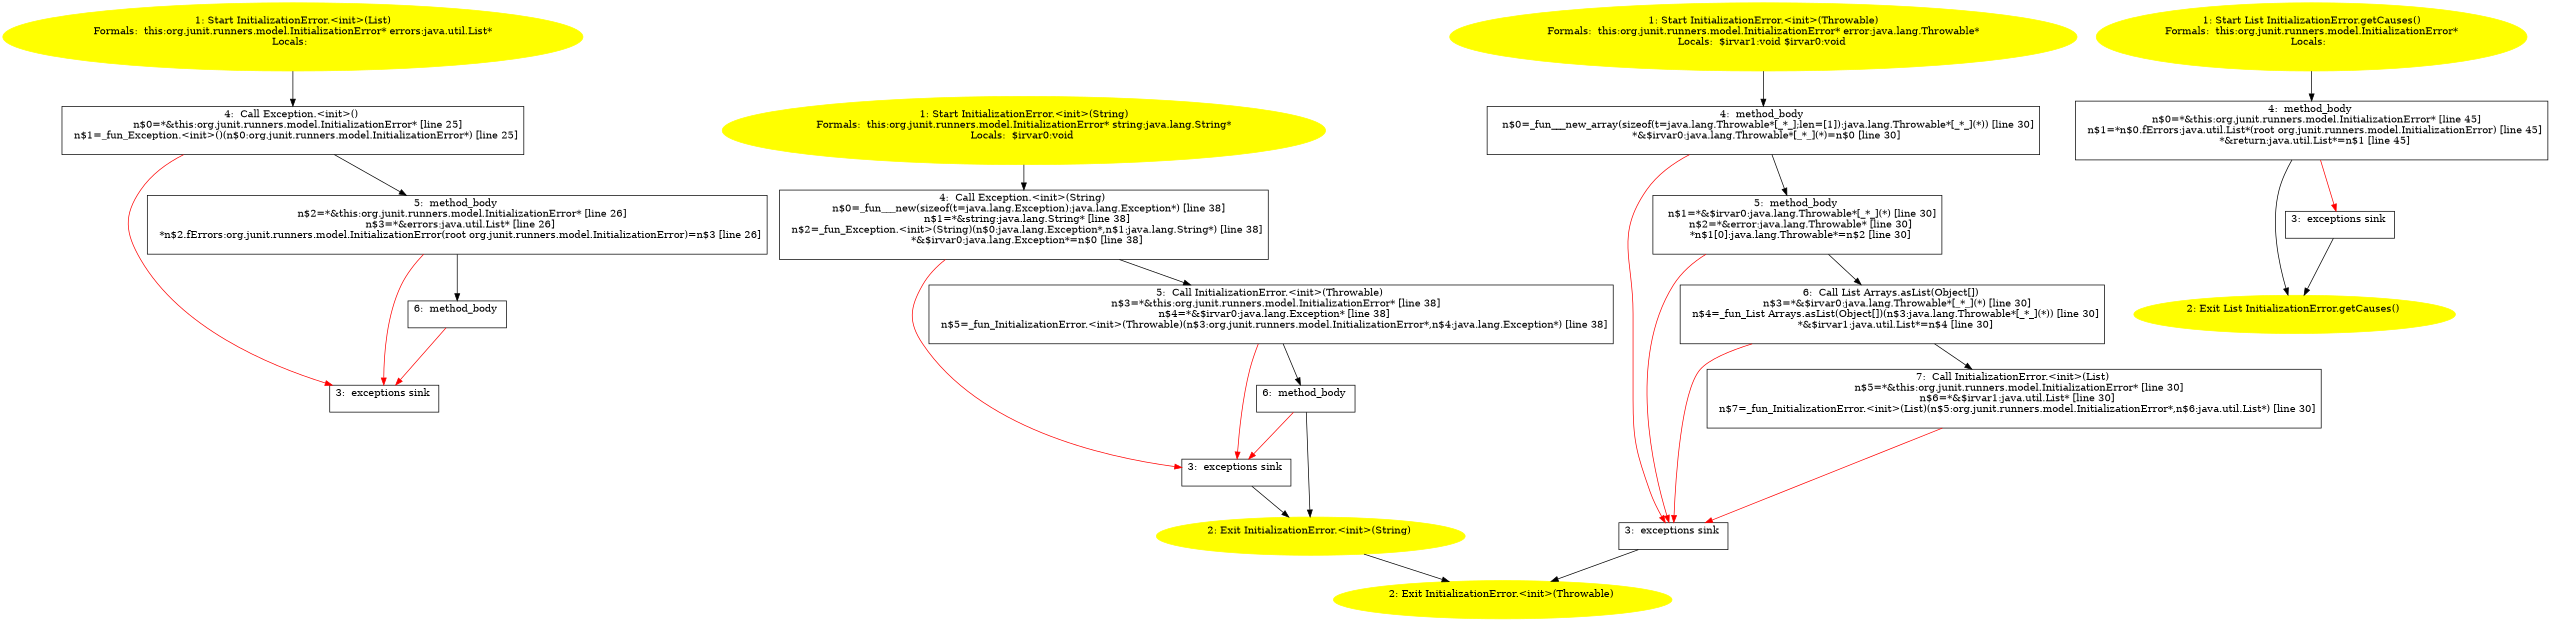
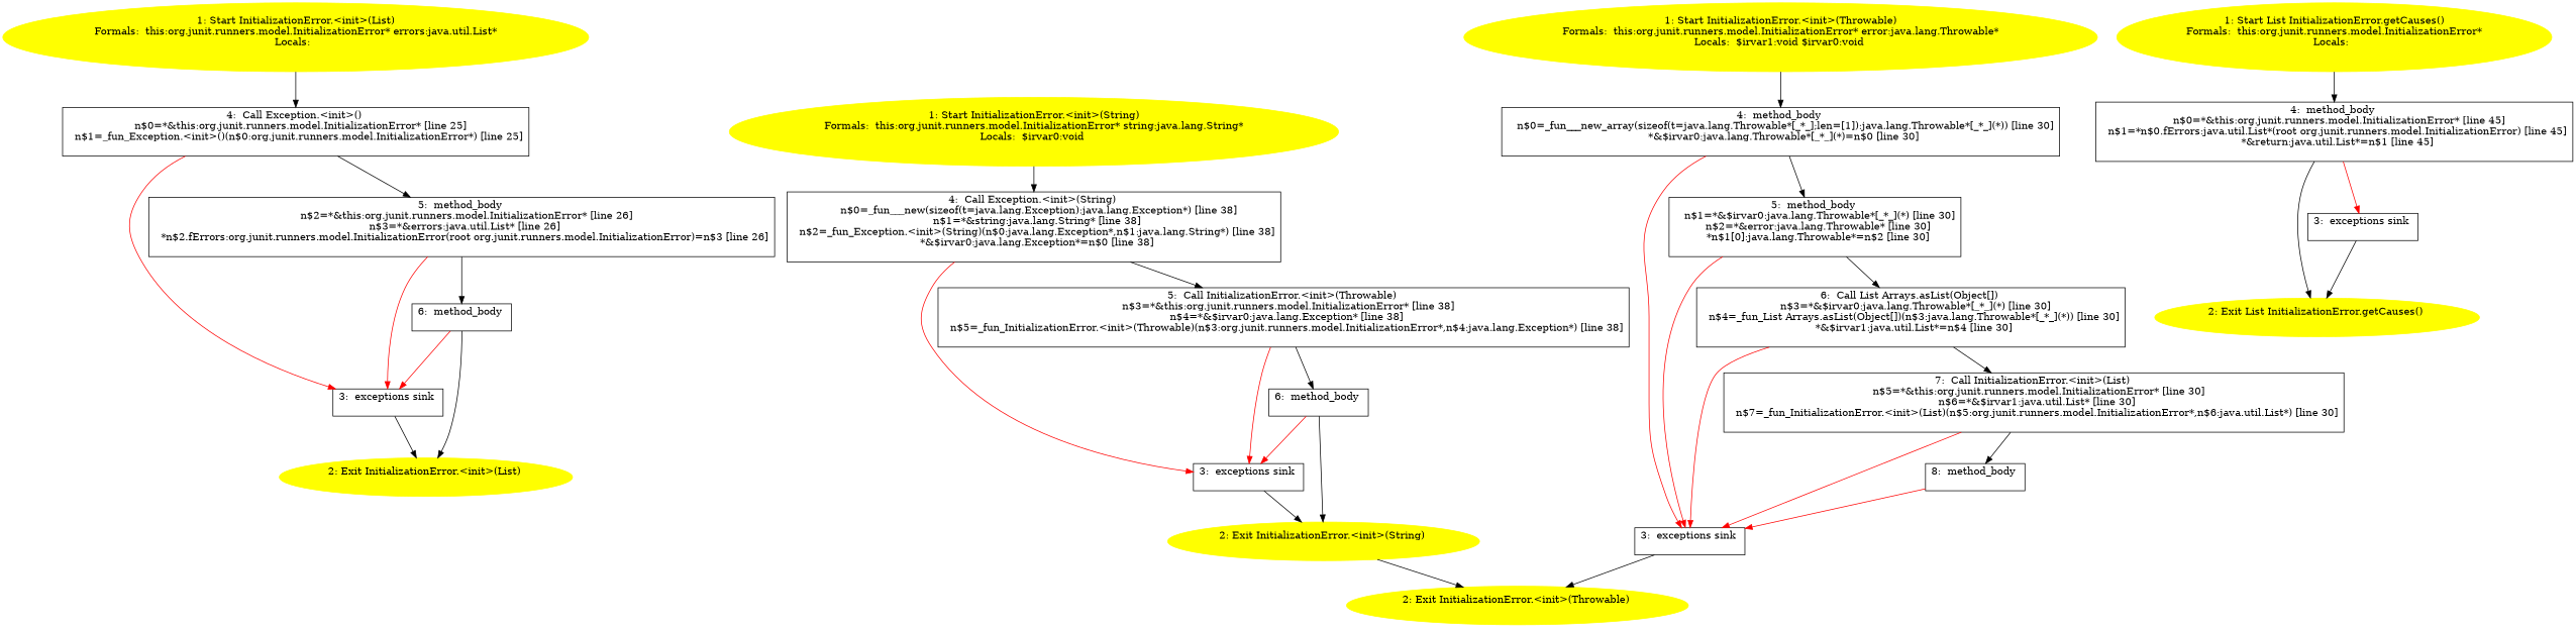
  digraph {
    node [shape=box]
    n1 [color=yellow label="1: Start InitializationError.<init>(List)\nFormals:  this:org.junit.runners.model.InitializationError* errors:java.util.List*\nLocals:  \n  " style=filled shape=""]
    n2 [label="4:  Call Exception.<init>() \n   n$0=*&this:org.junit.runners.model.InitializationError* [line 25]\n  n$1=_fun_Exception.<init>()(n$0:org.junit.runners.model.InitializationError*) [line 25]\n "]
    n3 [label="3:  exceptions sink \n  "]
    n4 [label="5:  method_body \n   n$2=*&this:org.junit.runners.model.InitializationError* [line 26]\n  n$3=*&errors:java.util.List* [line 26]\n  *n$2.fErrors:org.junit.runners.model.InitializationError(root org.junit.runners.model.InitializationError)=n$3 [line 26]\n "]
+   n5 [color=yellow label="2: Exit InitializationError.<init>(List) \n  " style=filled shape=""]
    n6 [label="6:  method_body \n  "]
    n7 [color=yellow label="1: Start InitializationError.<init>(String)\nFormals:  this:org.junit.runners.model.InitializationError* string:java.lang.String*\nLocals:  $irvar0:void \n  " style=filled shape=""]
    n8 [label="4:  Call Exception.<init>(String) \n   n$0=_fun___new(sizeof(t=java.lang.Exception):java.lang.Exception*) [line 38]\n  n$1=*&string:java.lang.String* [line 38]\n  n$2=_fun_Exception.<init>(String)(n$0:java.lang.Exception*,n$1:java.lang.String*) [line 38]\n  *&$irvar0:java.lang.Exception*=n$0 [line 38]\n "]
    n9 [label="3:  exceptions sink \n  "]
    n10 [label="5:  Call InitializationError.<init>(Throwable) \n   n$3=*&this:org.junit.runners.model.InitializationError* [line 38]\n  n$4=*&$irvar0:java.lang.Exception* [line 38]\n  n$5=_fun_InitializationError.<init>(Throwable)(n$3:org.junit.runners.model.InitializationError*,n$4:java.lang.Exception*) [line 38]\n "]
    n11 [color=yellow label="2: Exit InitializationError.<init>(String) \n  " style=filled shape=""]
    n12 [label="6:  method_body \n  "]
    n13 [color=yellow label="2: Exit InitializationError.<init>(Throwable) \n  " style=filled shape=""]
    n14 [color=yellow label="1: Start InitializationError.<init>(Throwable)\nFormals:  this:org.junit.runners.model.InitializationError* error:java.lang.Throwable*\nLocals:  $irvar1:void $irvar0:void \n  " style=filled shape=""]
    n15 [label="4:  method_body \n   n$0=_fun___new_array(sizeof(t=java.lang.Throwable*[_*_];len=[1]):java.lang.Throwable*[_*_](*)) [line 30]\n  *&$irvar0:java.lang.Throwable*[_*_](*)=n$0 [line 30]\n "]
    n16 [label="3:  exceptions sink \n  "]
    n17 [label="5:  method_body \n   n$1=*&$irvar0:java.lang.Throwable*[_*_](*) [line 30]\n  n$2=*&error:java.lang.Throwable* [line 30]\n  *n$1[0]:java.lang.Throwable*=n$2 [line 30]\n "]
    n18 [label="6:  Call List Arrays.asList(Object[]) \n   n$3=*&$irvar0:java.lang.Throwable*[_*_](*) [line 30]\n  n$4=_fun_List Arrays.asList(Object[])(n$3:java.lang.Throwable*[_*_](*)) [line 30]\n  *&$irvar1:java.util.List*=n$4 [line 30]\n "]
    n19 [label="7:  Call InitializationError.<init>(List) \n   n$5=*&this:org.junit.runners.model.InitializationError* [line 30]\n  n$6=*&$irvar1:java.util.List* [line 30]\n  n$7=_fun_InitializationError.<init>(List)(n$5:org.junit.runners.model.InitializationError*,n$6:java.util.List*) [line 30]\n "]
+   n20 [label="8:  method_body \n  "]
    n21 [color=yellow label="1: Start List InitializationError.getCauses()\nFormals:  this:org.junit.runners.model.InitializationError*\nLocals:  \n  " style=filled shape=""]
    n22 [label="4:  method_body \n   n$0=*&this:org.junit.runners.model.InitializationError* [line 45]\n  n$1=*n$0.fErrors:java.util.List*(root org.junit.runners.model.InitializationError) [line 45]\n  *&return:java.util.List*=n$1 [line 45]\n "]
    n23 [color=yellow label="2: Exit List InitializationError.getCauses() \n  " style=filled shape=""]
    n24 [label="3:  exceptions sink \n  "]
    n1 -> n2
    n2 -> n3 [color=red]
    n2 -> n4
+   n3 -> n5
    n4 -> n3 [color=red]
    n4 -> n6
    n6 -> n3 [color=red]
+   n6 -> n5
    n7 -> n8
    n8 -> n9 [color=red]
    n8 -> n10
    n9 -> n11
    n10 -> n9 [color=red]
    n10 -> n12
    n11 -> n13
    n12 -> n9 [color=red]
    n12 -> n11
    n14 -> n15
    n15 -> n16 [color=red]
    n15 -> n17
    n16 -> n13
    n17 -> n16 [color=red]
    n17 -> n18
    n18 -> n16 [color=red]
    n18 -> n19
    n19 -> n16 [color=red]
+   n19 -> n20
+   n20 -> n16 [color=red]
    n21 -> n22
    n22 -> n23
    n22 -> n24 [color=red]
    n24 -> n23
  }
